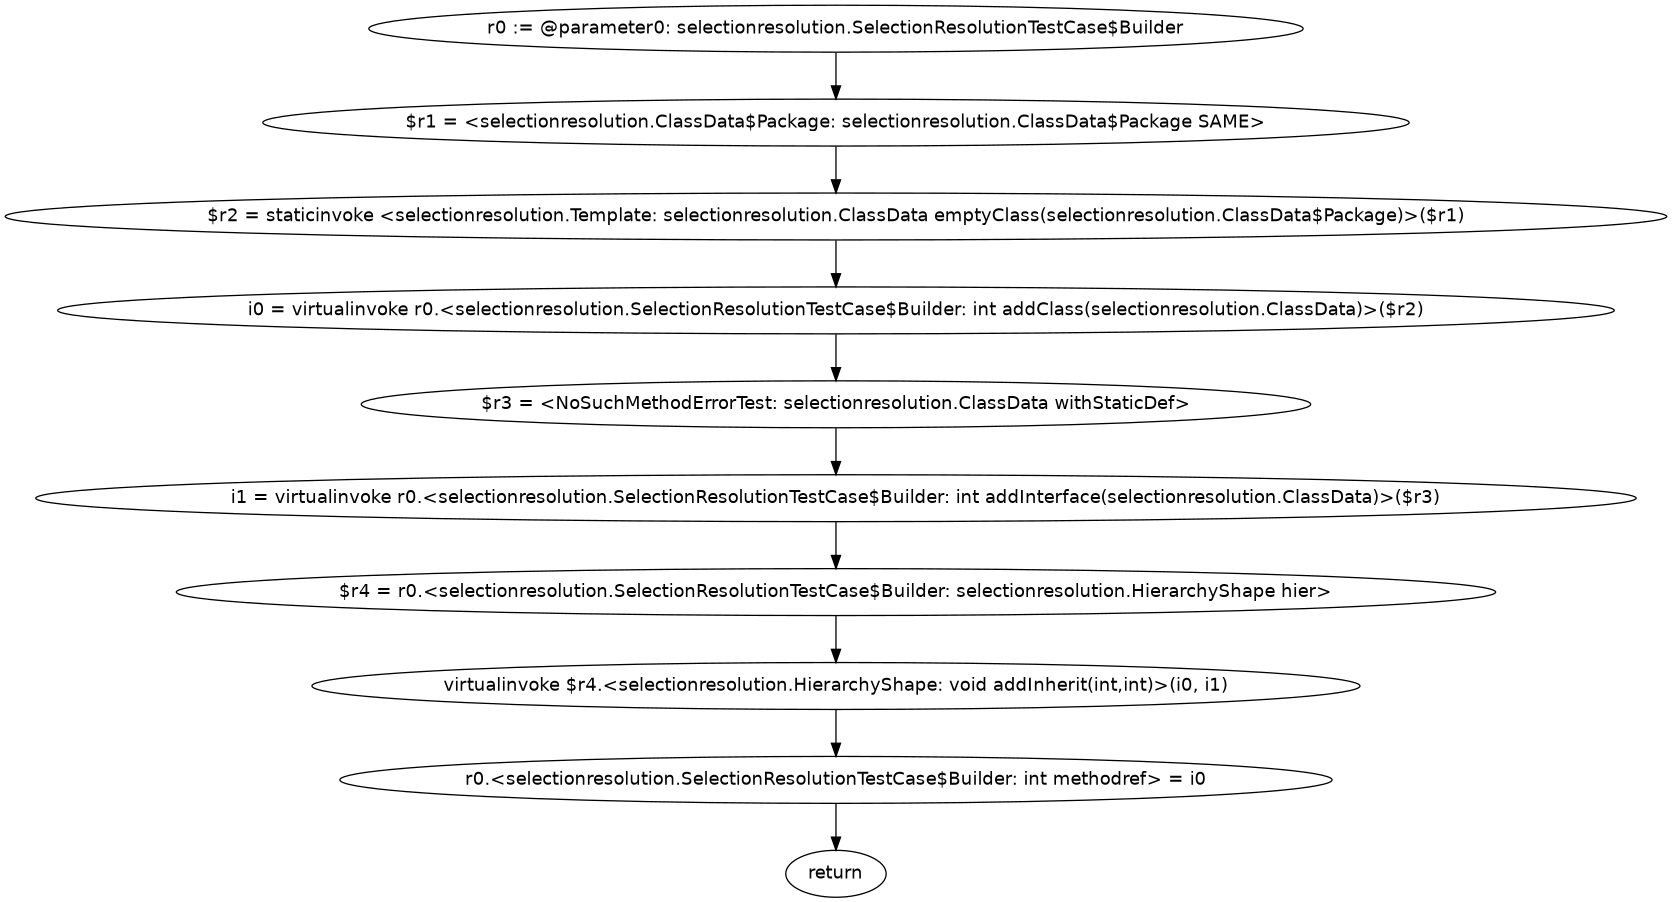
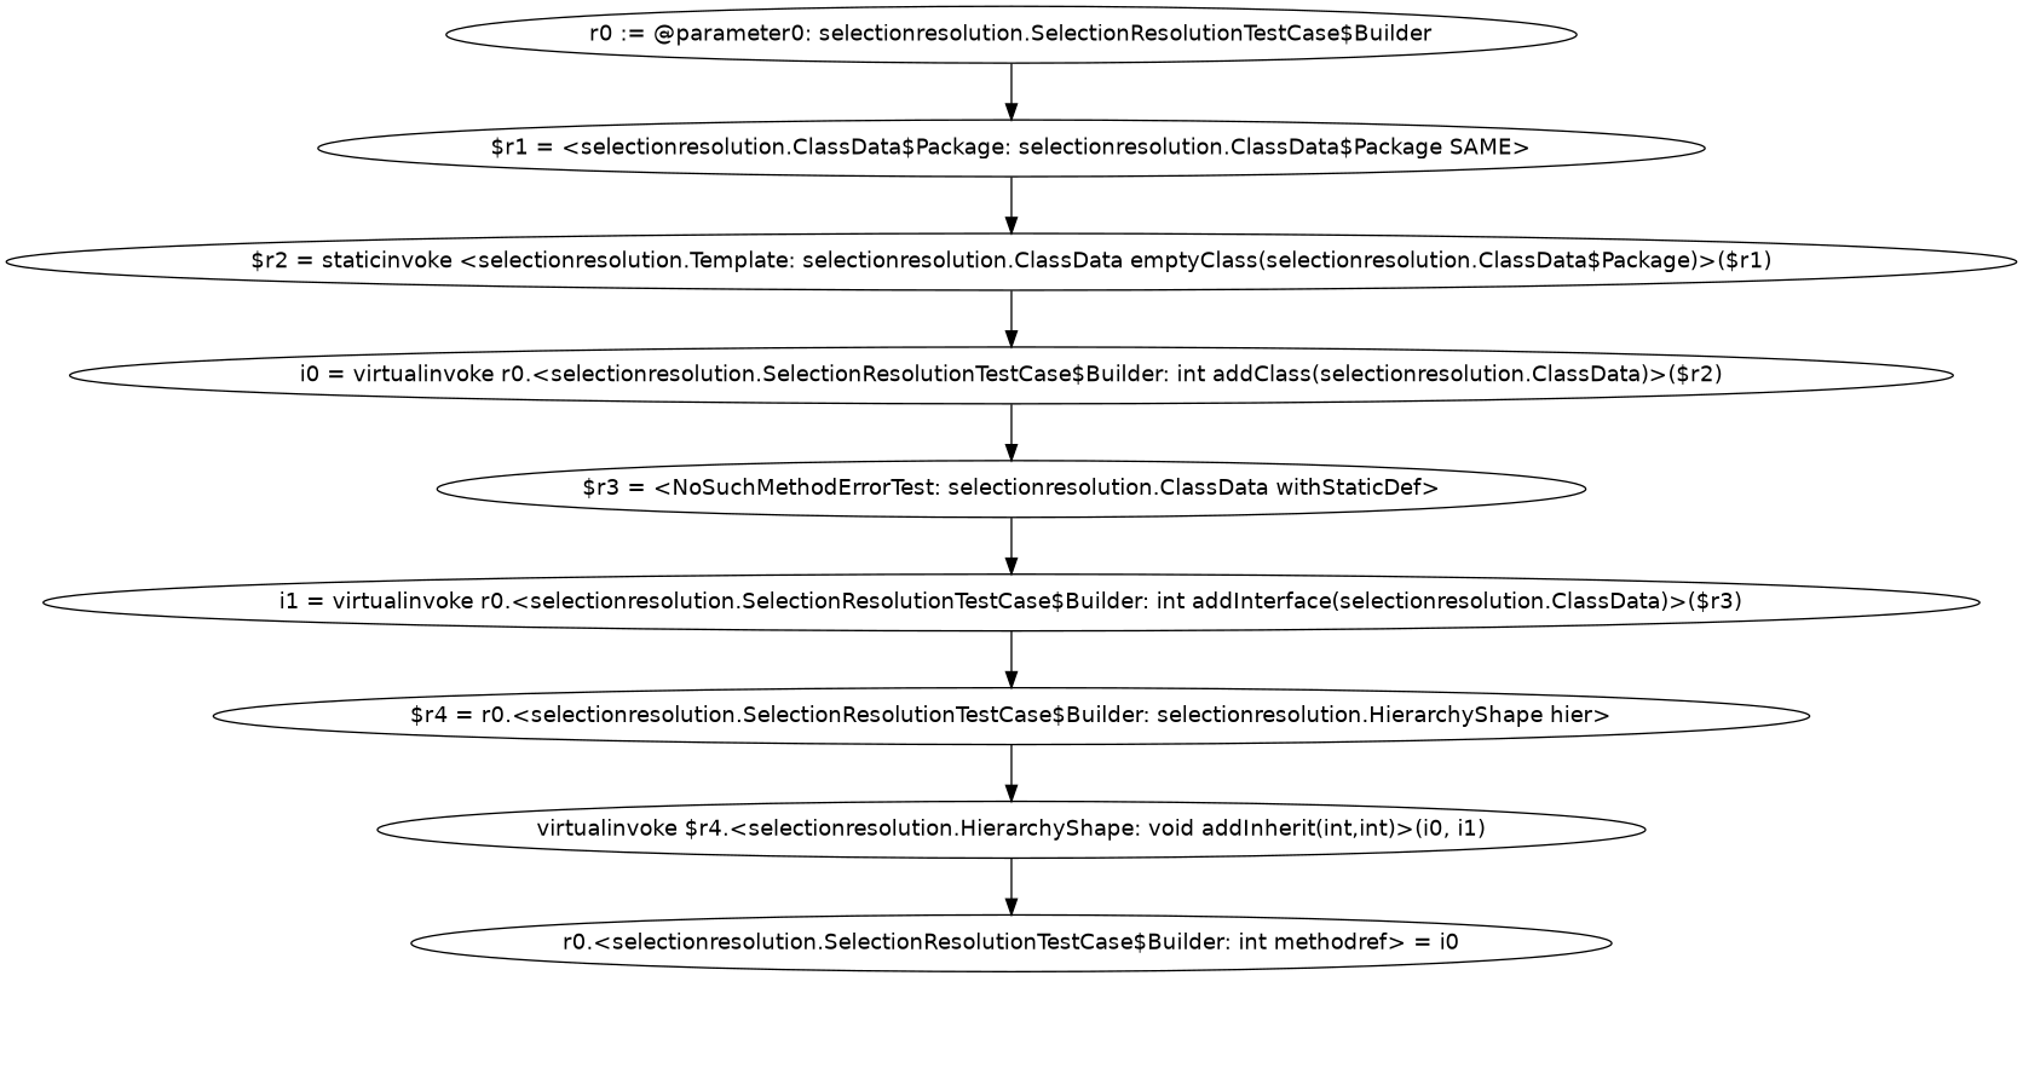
  digraph {
    fontname="DejaVu Sans"
    node [fontname="DejaVu Sans"]
    edge [fontname="DejaVu Sans"]
    "r0 := @parameter0: selectionresolution.SelectionResolutionTestCase$Builder"
    "$r1 = <selectionresolution.ClassData$Package: selectionresolution.ClassData$Package SAME>"
    "$r2 = staticinvoke <selectionresolution.Template: selectionresolution.ClassData emptyClass(selectionresolution.ClassData$Package)>($r1)"
    "i0 = virtualinvoke r0.<selectionresolution.SelectionResolutionTestCase$Builder: int addClass(selectionresolution.ClassData)>($r2)"
    "$r3 = <NoSuchMethodErrorTest: selectionresolution.ClassData withStaticDef>"
    "i1 = virtualinvoke r0.<selectionresolution.SelectionResolutionTestCase$Builder: int addInterface(selectionresolution.ClassData)>($r3)"
    "$r4 = r0.<selectionresolution.SelectionResolutionTestCase$Builder: selectionresolution.HierarchyShape hier>"
    "virtualinvoke $r4.<selectionresolution.HierarchyShape: void addInherit(int,int)>(i0, i1)"
    "r0.<selectionresolution.SelectionResolutionTestCase$Builder: int methodref> = i0"
-   return
    "r0 := @parameter0: selectionresolution.SelectionResolutionTestCase$Builder" -> "$r1 = <selectionresolution.ClassData$Package: selectionresolution.ClassData$Package SAME>"
    "$r1 = <selectionresolution.ClassData$Package: selectionresolution.ClassData$Package SAME>" -> "$r2 = staticinvoke <selectionresolution.Template: selectionresolution.ClassData emptyClass(selectionresolution.ClassData$Package)>($r1)"
    "$r2 = staticinvoke <selectionresolution.Template: selectionresolution.ClassData emptyClass(selectionresolution.ClassData$Package)>($r1)" -> "i0 = virtualinvoke r0.<selectionresolution.SelectionResolutionTestCase$Builder: int addClass(selectionresolution.ClassData)>($r2)"
    "i0 = virtualinvoke r0.<selectionresolution.SelectionResolutionTestCase$Builder: int addClass(selectionresolution.ClassData)>($r2)" -> "$r3 = <NoSuchMethodErrorTest: selectionresolution.ClassData withStaticDef>"
    "$r3 = <NoSuchMethodErrorTest: selectionresolution.ClassData withStaticDef>" -> "i1 = virtualinvoke r0.<selectionresolution.SelectionResolutionTestCase$Builder: int addInterface(selectionresolution.ClassData)>($r3)"
    "i1 = virtualinvoke r0.<selectionresolution.SelectionResolutionTestCase$Builder: int addInterface(selectionresolution.ClassData)>($r3)" -> "$r4 = r0.<selectionresolution.SelectionResolutionTestCase$Builder: selectionresolution.HierarchyShape hier>"
    "$r4 = r0.<selectionresolution.SelectionResolutionTestCase$Builder: selectionresolution.HierarchyShape hier>" -> "virtualinvoke $r4.<selectionresolution.HierarchyShape: void addInherit(int,int)>(i0, i1)"
    "virtualinvoke $r4.<selectionresolution.HierarchyShape: void addInherit(int,int)>(i0, i1)" -> "r0.<selectionresolution.SelectionResolutionTestCase$Builder: int methodref> = i0"
-   "r0.<selectionresolution.SelectionResolutionTestCase$Builder: int methodref> = i0" -> return
  }
